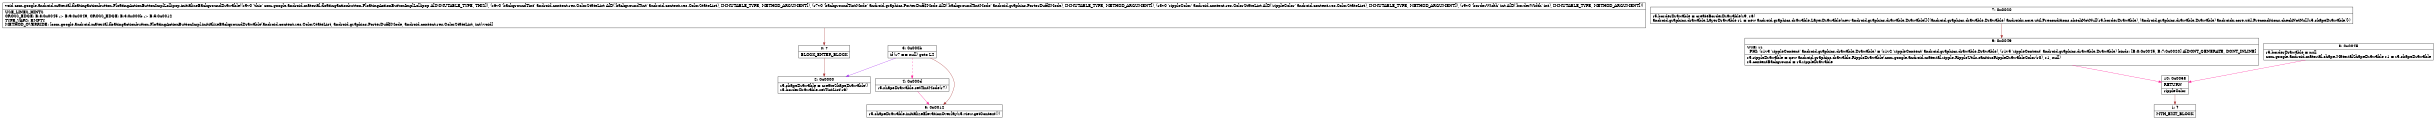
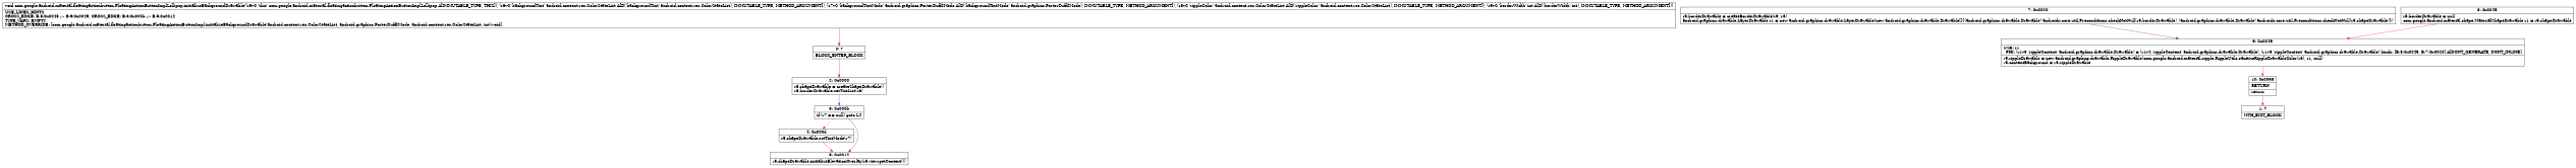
  digraph {
    node [shape=record]
    edge [color=brown]
    n1 [label="{0\:\ ?|BLOCK_ENTER_BLOCK\l}"]
    n2 [label="{2\:\ 0x0000|r5.shapeDrawable = createShapeDrawable()\lr5.borderDrawable.setTintList(r6)\l}"]
    n3 [label="{3\:\ 0x000b|if (r7 == null) goto L4\l}"]
    n4 [label="{4\:\ 0x000d|r5.shapeDrawable.setTintMode(r7)\l}"]
    n5 [label="{5\:\ 0x0012|r5.shapeDrawable.initializeElevationOverlay(r5.view.getContext())\l}"]
    n6 [label="{7\:\ 0x0020|r5.borderDrawable = createBorderDrawable(r9, r6)\landroid.graphics.drawable.LayerDrawable r1 = new android.graphics.drawable.LayerDrawable(new android.graphics.drawable.Drawable[]\{(android.graphics.drawable.Drawable) androidx.core.util.Preconditions.checkNotNull(r5.borderDrawable), (android.graphics.drawable.Drawable) androidx.core.util.Preconditions.checkNotNull(r5.shapeDrawable)\})\l}"]
    n7 [label="{9\:\ 0x0049|USE: r1 \l  PHI: (r1v3 'rippleContent' android.graphics.drawable.Drawable) = (r1v2 'rippleContent' android.graphics.drawable.Drawable), (r1v5 'rippleContent' android.graphics.drawable.Drawable) binds: [B:8:0x0045, B:7:0x0020] A[DONT_GENERATE, DONT_INLINE]\l|r5.rippleDrawable = new android.graphics.drawable.RippleDrawable(com.google.android.material.ripple.RippleUtils.sanitizeRippleDrawableColor(r8), r1, null)\lr5.contentBackground = r5.rippleDrawable\l}"]
    n8 [label="{8\:\ 0x0045|r5.borderDrawable = null\lcom.google.android.material.shape.MaterialShapeDrawable r1 = r5.shapeDrawable\l}"]
-   n9 [label="{10\:\ 0x0058|RETURN\l|rippleColor\l}"]
+   n9 [label="{10\:\ 0x0058|RETURN\l|return\l}"]
    n10 [label="{1\:\ ?|MTH_EXIT_BLOCK\l}"]
    n11 [label="{void com.google.android.material.floatingactionbutton.FloatingActionButtonImplLollipop.initializeBackgroundDrawable((r5v0 'this' com.google.android.material.floatingactionbutton.FloatingActionButtonImplLollipop A[IMMUTABLE_TYPE, THIS]), (r6v0 'backgroundTint' android.content.res.ColorStateList A[D('backgroundTint' android.content.res.ColorStateList), IMMUTABLE_TYPE, METHOD_ARGUMENT]), (r7v0 'backgroundTintMode' android.graphics.PorterDuff$Mode A[D('backgroundTintMode' android.graphics.PorterDuff$Mode), IMMUTABLE_TYPE, METHOD_ARGUMENT]), (r8v0 'rippleColor' android.content.res.ColorStateList A[D('rippleColor' android.content.res.ColorStateList), IMMUTABLE_TYPE, METHOD_ARGUMENT]), (r9v0 'borderWidth' int A[D('borderWidth' int), IMMUTABLE_TYPE, METHOD_ARGUMENT]))  | USE_LINES_HINTS\lCROSS_EDGE: B:8:0x0045 \-\> B:9:0x0049, CROSS_EDGE: B:3:0x000b \-\> B:5:0x0012\lTYPE_VARS: EMPTY\lMETHOD_OVERRIDE: [com.google.android.material.floatingactionbutton.FloatingActionButtonImpl.initializeBackgroundDrawable(android.content.res.ColorStateList, android.graphics.PorterDuff$Mode, android.content.res.ColorStateList, int):void]\l}"]
    n1 -> n2
-   n3 -> n2 [color=purple]
+   n2 -> n3 [color=purple]
    n3 -> n4 [color=deeppink style=dashed]
    n3 -> n5
    n4 -> n5 [color=deeppink]
    n6 -> n7
    n7 -> n9 [color=deeppink]
-   n8 -> n9 [color=deeppink]
-   n9 -> n10
+   n8 -> n7 [color=deeppink]
+   n9 -> n10 [color=deeppink]
    n11 -> n1
  }
